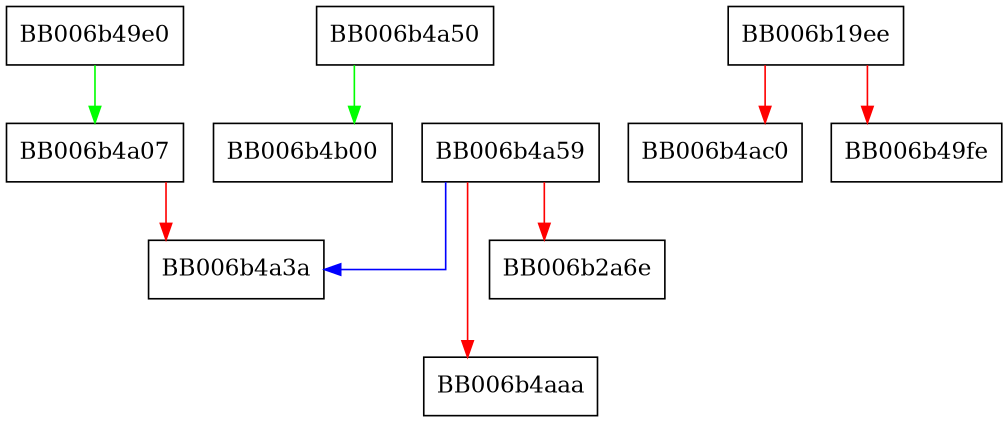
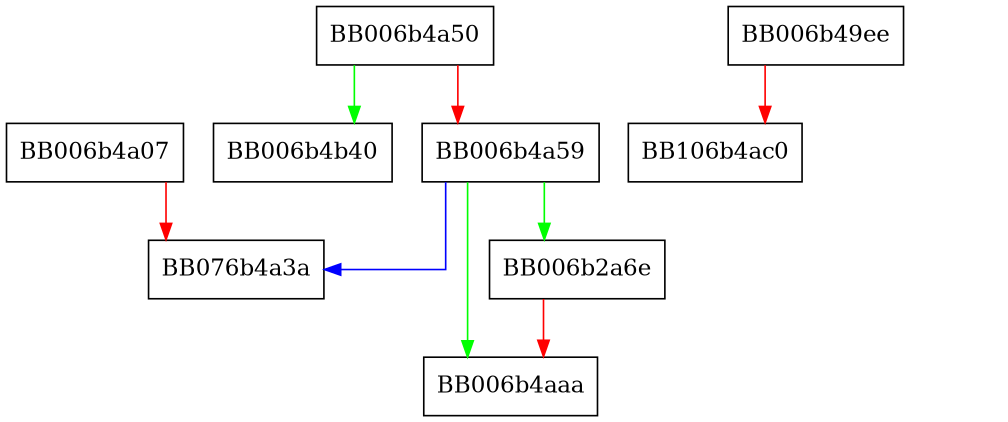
  digraph {
    splines=ortho
    node [shape=box]
    edge [color=red]
-   BB006b49e0
    BB006b4a07
-   BB006b4a3a
-   BB006b49ee [label=BB006b19ee]
-   BB006b4ac0
-   BB006b49fe
+   BB006b4a3a [label=BB076b4a3a]
+   BB006b49ee
+   BB006b4ac0 [label=BB106b4ac0]
    BB006b4a50
-   BB006b4b00
+   BB006b4b00 [label=BB006b4b40]
    BB006b4a59
    BB006b4aaa
    n11 [label=BB006b2a6e]
-   BB006b49e0 -> BB006b4a07 [color=green]
    BB006b4a07 -> BB006b4a3a
    BB006b49ee -> BB006b4ac0
-   BB006b49ee -> BB006b49fe
    BB006b4a50 -> BB006b4b00 [color=green]
+   BB006b4a50 -> BB006b4a59
    BB006b4a59 -> BB006b4a3a [color=blue]
-   BB006b4a59 -> BB006b4aaa
-   BB006b4a59 -> n11
+   BB006b4a59 -> BB006b4aaa [color=green]
+   BB006b4a59 -> n11 [color=green]
+   n11 -> BB006b4aaa
  }
